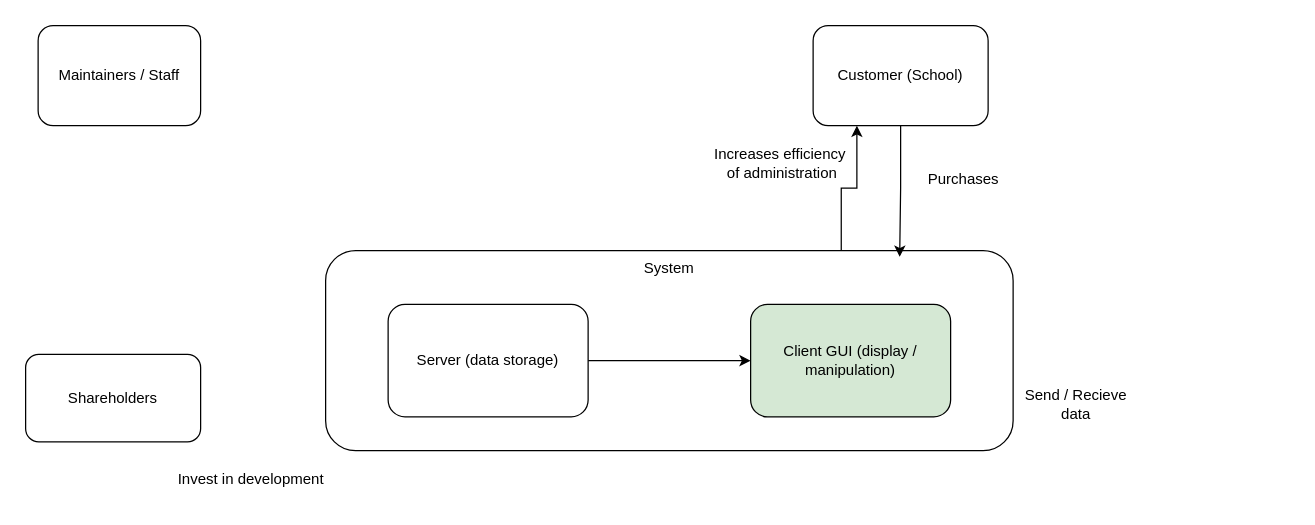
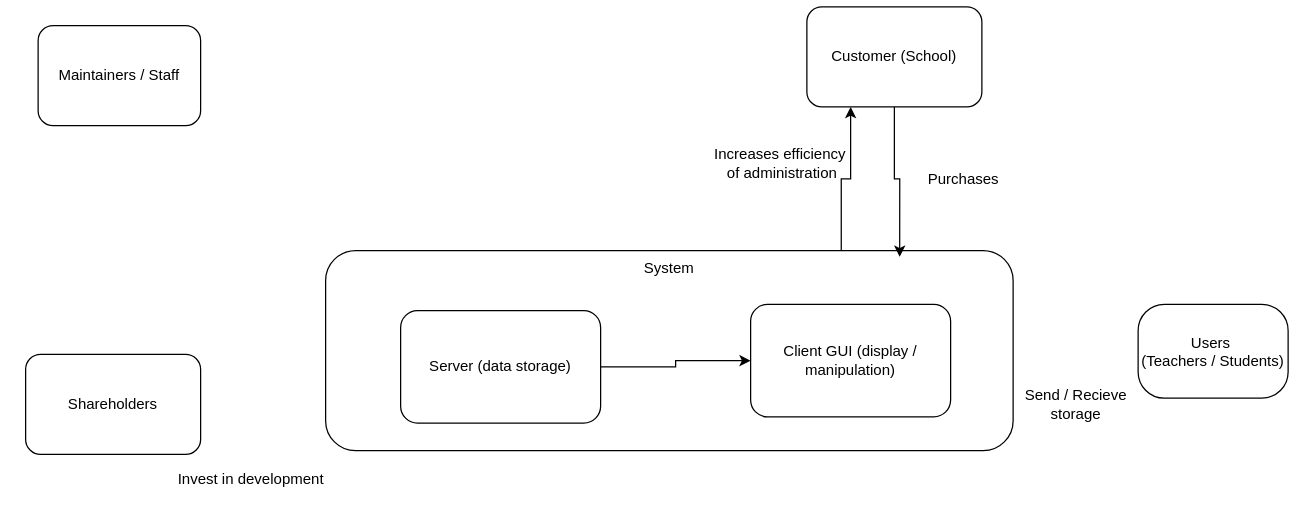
  <mxCell id="0" />
  <mxCell id="1" parent="0" />
+ <mxCell id="2" value="Users&amp;nbsp;&lt;div&gt;(Teachers / Students)&lt;/div&gt;" style="rounded=1;whiteSpace=wrap;html=1;arcSize=28;" vertex="1" parent="1"><mxGeometry x="910" y="243" width="120" height="75" as="geometry" /></mxCell>
  <mxCell id="3" value="Maintainers / Staff" style="rounded=1;whiteSpace=wrap;html=1;" vertex="1" parent="1"><mxGeometry x="30" y="20" width="130" height="80" as="geometry" /></mxCell>
- <mxCell id="4" value="Customer (School)" style="rounded=1;whiteSpace=wrap;html=1;" vertex="1" parent="1"><mxGeometry x="650" y="20" width="140" height="80" as="geometry" /></mxCell>
- <mxCell id="5" value="Shareholders" style="rounded=1;whiteSpace=wrap;html=1;" vertex="1" parent="1"><mxGeometry x="20" y="283" width="140" height="70" as="geometry" /></mxCell>
+ <mxCell id="4" value="Customer (School)" style="rounded=1;whiteSpace=wrap;html=1;" vertex="1" parent="1"><mxGeometry x="645" y="5" width="140" height="80" as="geometry" /></mxCell>
+ <mxCell id="5" value="Shareholders" style="rounded=1;whiteSpace=wrap;html=1;" vertex="1" parent="1"><mxGeometry x="20" y="283" width="140" height="80" as="geometry" /></mxCell>
  <mxCell id="6" style="edgeStyle=orthogonalEdgeStyle;rounded=0;orthogonalLoop=1;jettySize=auto;html=1;exitX=0.75;exitY=0;exitDx=0;exitDy=0;entryX=0.25;entryY=1;entryDx=0;entryDy=0;" edge="1" parent="1" source="7" target="4"><mxGeometry relative="1" as="geometry" /></mxCell>
  <mxCell id="7" value="System" style="rounded=1;whiteSpace=wrap;html=1;horizontal=1;verticalAlign=top;" vertex="1" parent="1"><mxGeometry x="260" y="200" width="550" height="160" as="geometry" /></mxCell>
  <mxCell id="8" style="edgeStyle=orthogonalEdgeStyle;rounded=0;orthogonalLoop=1;jettySize=auto;html=1;entryX=0.835;entryY=0.031;entryDx=0;entryDy=0;entryPerimeter=0;" edge="1" parent="1" source="4" target="7"><mxGeometry relative="1" as="geometry" /></mxCell>
  <mxCell id="9" value="Purchases" style="text;html=1;align=center;verticalAlign=middle;resizable=0;points=[];autosize=1;strokeColor=none;fillColor=none;" vertex="1" parent="1"><mxGeometry x="730" y="128" width="80" height="30" as="geometry" /></mxCell>
- <mxCell id="10" value="Send / Recieve&lt;div&gt;data&lt;/div&gt;" style="text;html=1;align=center;verticalAlign=middle;resizable=0;points=[];autosize=1;strokeColor=none;fillColor=none;" vertex="1" parent="1"><mxGeometry x="810" y="303" width="100" height="40" as="geometry" /></mxCell>
+ <mxCell id="10" value="Send / Recieve&lt;div&gt;storage&lt;/div&gt;" style="text;html=1;align=center;verticalAlign=middle;resizable=0;points=[];autosize=1;strokeColor=none;fillColor=none;" vertex="1" parent="1"><mxGeometry x="810" y="303" width="100" height="40" as="geometry" /></mxCell>
  <mxCell id="11" value="Increases efficiency&amp;nbsp;&lt;div&gt;of administration&lt;/div&gt;" style="text;html=1;align=center;verticalAlign=middle;resizable=0;points=[];autosize=1;strokeColor=none;fillColor=none;" vertex="1" parent="1"><mxGeometry x="560" y="110" width="130" height="40" as="geometry" /></mxCell>
  <mxCell id="12" value="Invest in development" style="text;html=1;align=center;verticalAlign=middle;resizable=0;points=[];autosize=1;strokeColor=none;fillColor=none;" vertex="1" parent="1"><mxGeometry x="130" y="368" width="140" height="30" as="geometry" /></mxCell>
  <mxCell id="13" style="edgeStyle=orthogonalEdgeStyle;rounded=0;orthogonalLoop=1;jettySize=auto;html=1;" edge="1" parent="1" source="14" target="15"><mxGeometry relative="1" as="geometry" /></mxCell>
- <mxCell id="14" value="Server (data storage)" style="rounded=1;whiteSpace=wrap;html=1;" vertex="1" parent="1"><mxGeometry x="310" y="243" width="160" height="90" as="geometry" /></mxCell>
- <mxCell id="15" value="Client GUI (display / manipulation)" style="rounded=1;whiteSpace=wrap;html=1;fillColor=#d5e8d4;" vertex="1" parent="1"><mxGeometry x="600" y="243" width="160" height="90" as="geometry" /></mxCell>
+ <mxCell id="14" value="Server (data storage)" style="rounded=1;whiteSpace=wrap;html=1;" vertex="1" parent="1"><mxGeometry x="320" y="248" width="160" height="90" as="geometry" /></mxCell>
+ <mxCell id="15" value="Client GUI (display / manipulation)" style="rounded=1;whiteSpace=wrap;html=1;" vertex="1" parent="1"><mxGeometry x="600" y="243" width="160" height="90" as="geometry" /></mxCell>
